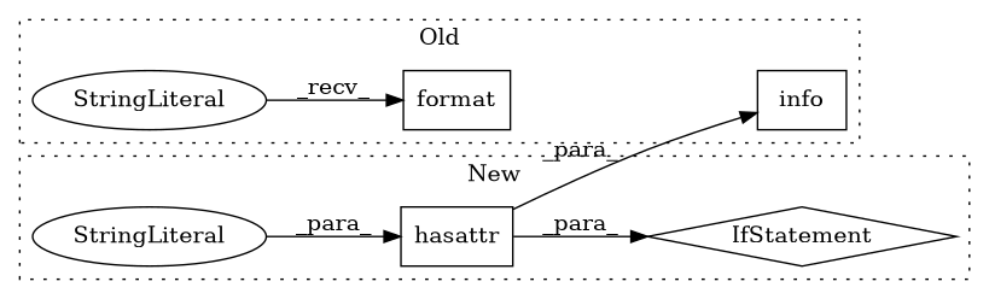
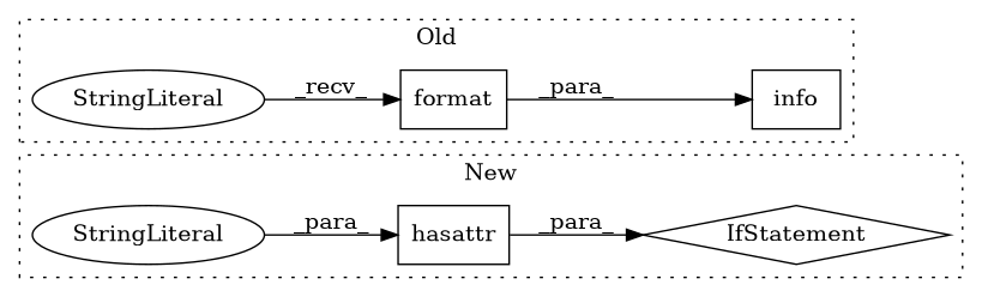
  digraph {
    rankdir=LR
    node [a=32 shape=box]
    n1 [l="5,1" label=info s="23911,23954"]
    n2 [l="7,1" label=format s="23943,23953"]
    n3 [a=45 l=26 label=StringLiteral s=23916 shape=ellipse]
    n4 [l="8,1" label=hasattr s="23526,23557"]
    n5 [a=25 l="4,2" label=IfStatement s="23522,23558" shape=diamond]
    n6 [a=45 l=19 label=StringLiteral s=23538 shape=ellipse]
    subgraph cluster_1 {
      label=Old
      style=dotted
      n1
      n2
      n3
    }
    subgraph cluster_2 {
      label=New
      style=dotted
      n4
      n5
      n6
    }
-   n4 -> n1 [label=_para_]
+   n2 -> n1 [label=_para_]
    n3 -> n2 [label=_recv_]
    n4 -> n5 [label=_para_]
    n6 -> n4 [label=_para_]
  }
